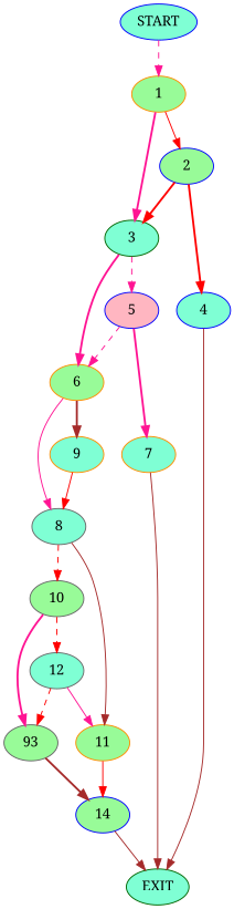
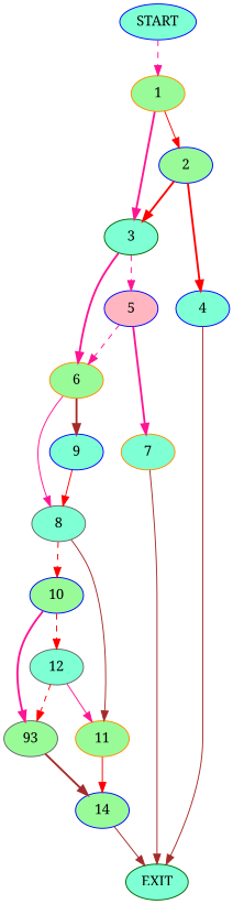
  digraph {
    fontname="Noto Serif"
    node [color=blue fillcolor=aquamarine fontname="Noto Serif" style=filled]
    edge [color=deeppink fontname="Noto Serif" style=solid]
    n1 [label=START]
    1 [color=darkorange fillcolor=palegreen]
    2 [fillcolor=palegreen]
    3 [color=darkgreen]
    n5 [color=darkgreen label=EXIT]
    4
    5 [fillcolor=lightpink]
    6 [color=darkorange fillcolor=palegreen]
    7 [color=darkorange]
    8 [color=gray40]
-   9 [color=darkorange]
-   10 [color=gray40 fillcolor=palegreen]
+   9
+   10 [fillcolor=palegreen]
    11 [color=darkorange fillcolor=palegreen]
    12 [color=gray40]
    n15 [color=gray40 fillcolor=palegreen label=93]
    14 [fillcolor=palegreen]
    n1 -> 1 [style=dashed]
    1 -> 2 [color=red]
    1 -> 3 [style=bold]
    2 -> 3 [color=red style=bold]
    2 -> 4 [color=red style=bold]
    3 -> 5 [style=dashed]
    3 -> 6 [style=bold]
    4 -> n5 [color=brown]
    5 -> 6 [style=dashed]
    5 -> 7 [style=bold]
    6 -> 8
    6 -> 9 [color=brown style=bold]
    7 -> n5 [color=brown]
    8 -> 10 [color=red style=dashed]
    8 -> 11 [color=brown]
    9 -> 8 [color=red]
    10 -> 12 [color=red style=dashed]
    10 -> n15 [style=bold]
    11 -> 14 [color=red]
    12 -> 11
    12 -> n15 [color=red style=dashed]
    n15 -> 14 [color=brown style=bold]
    14 -> n5 [color=brown]
  }
